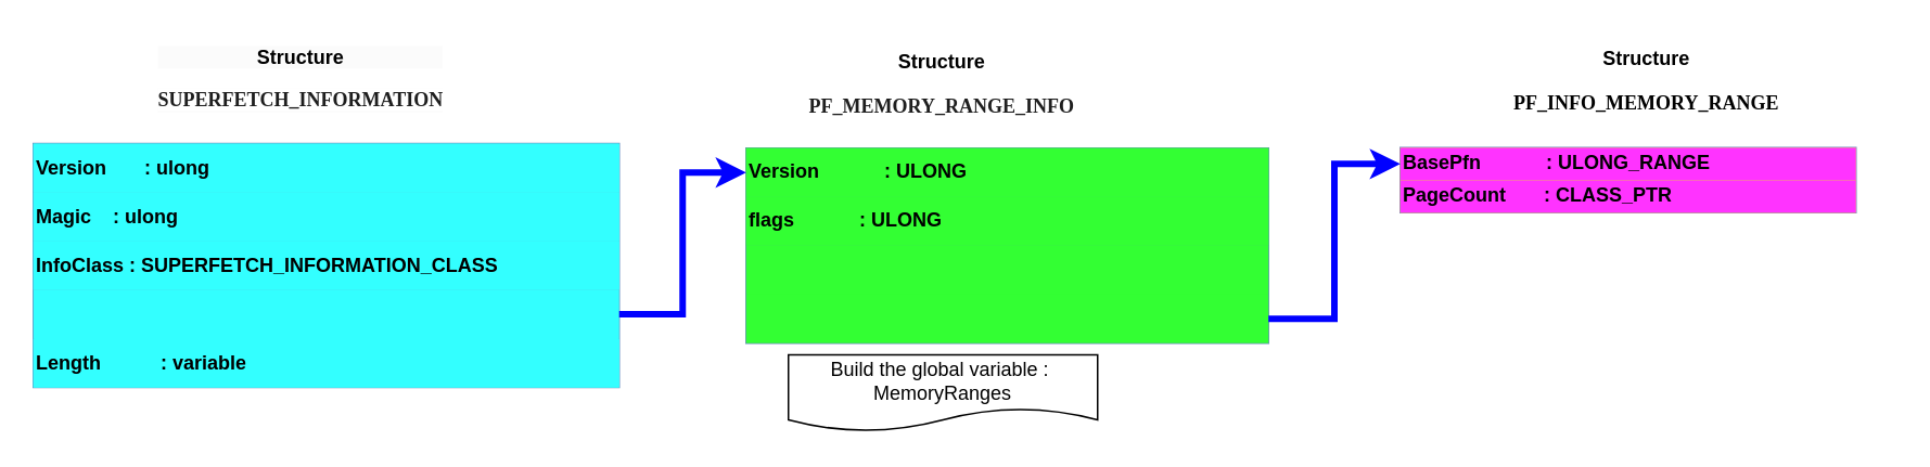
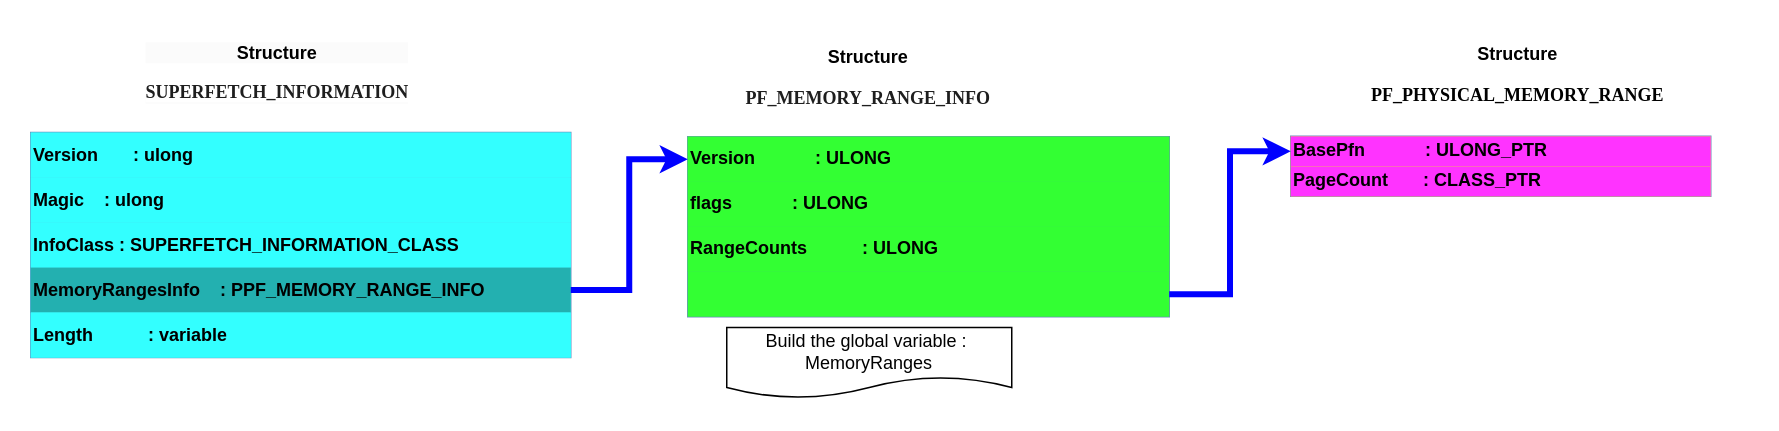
  <mxCell id="0" />
  <mxCell id="1" parent="0" />
  <mxCell id="2" value="" style="group" vertex="1" connectable="0" parent="1"><mxGeometry x="884" y="20.24" width="280" height="113" as="geometry" /></mxCell>
  <mxCell id="3" value="" style="shape=table;html=1;whiteSpace=wrap;startSize=0;container=1;collapsible=0;childLayout=tableLayout;fontStyle=1;align=left;fillColor=#FFFF00;strokeColor=#6c8ebf;fontColor=#000000;" vertex="1" parent="2"><mxGeometry x="-24" y="70" width="280" height="40" as="geometry" /></mxCell>
  <mxCell id="4" value="" style="shape=partialRectangle;html=1;whiteSpace=wrap;collapsible=0;dropTarget=0;pointerEvents=0;fillColor=#FFFF00;top=0;left=0;bottom=0;right=0;points=[[0,0.5],[1,0.5]];portConstraint=eastwest;fontStyle=1;align=left;fontColor=#000000;" vertex="1" parent="3"><mxGeometry width="280" height="20" as="geometry" /></mxCell>
- <mxCell id="5" value="&lt;div&gt;BasePfn&amp;nbsp; &amp;nbsp; &amp;nbsp; &amp;nbsp; &amp;nbsp; &amp;nbsp; : ULONG_RANGE&lt;/div&gt;" style="shape=partialRectangle;html=1;whiteSpace=wrap;connectable=0;fillColor=#FF33FF;top=0;left=0;bottom=0;right=0;overflow=hidden;strokeColor=#001DBC;fontColor=#000000;fontStyle=1;align=left;" vertex="1" parent="4"><mxGeometry width="280" height="20" as="geometry"><mxRectangle width="280" height="20" as="alternateBounds" /></mxGeometry></mxCell>
+ <mxCell id="5" value="&lt;div&gt;BasePfn&amp;nbsp; &amp;nbsp; &amp;nbsp; &amp;nbsp; &amp;nbsp; &amp;nbsp; : ULONG_PTR&lt;/div&gt;" style="shape=partialRectangle;html=1;whiteSpace=wrap;connectable=0;fillColor=#FF33FF;top=0;left=0;bottom=0;right=0;overflow=hidden;strokeColor=#001DBC;fontColor=#000000;fontStyle=1;align=left;" vertex="1" parent="4"><mxGeometry width="280" height="20" as="geometry"><mxRectangle width="280" height="20" as="alternateBounds" /></mxGeometry></mxCell>
  <mxCell id="6" value="" style="shape=partialRectangle;html=1;whiteSpace=wrap;collapsible=0;dropTarget=0;pointerEvents=0;fillColor=#FFFF00;top=0;left=0;bottom=0;right=0;points=[[0,0.5],[1,0.5]];portConstraint=eastwest;fontStyle=1;align=left;fontColor=#000000;" vertex="1" parent="3"><mxGeometry y="20" width="280" height="20" as="geometry" /></mxCell>
  <mxCell id="7" value="&lt;div&gt;PageCount&amp;nbsp; &amp;nbsp; &amp;nbsp; &amp;nbsp;: CLASS_PTR&lt;br&gt;&lt;/div&gt;" style="shape=partialRectangle;html=1;whiteSpace=wrap;connectable=0;fillColor=#FF33FF;top=0;left=0;bottom=0;right=0;overflow=hidden;strokeColor=#001DBC;fontStyle=1;fontColor=#000000;align=left;" vertex="1" parent="6"><mxGeometry width="280" height="20" as="geometry"><mxRectangle width="280" height="20" as="alternateBounds" /></mxGeometry></mxCell>
- <mxCell id="8" value="&lt;div style=&quot;font-size: 12px;&quot;&gt;Structure&lt;/div&gt;&lt;div style=&quot;font-size: 12px;&quot;&gt;&lt;pre style=&quot;font-family: Consolas; font-size: 12px;&quot;&gt;PF_INFO_MEMORY_RANGE&lt;/pre&gt;&lt;/div&gt;" style="text;strokeColor=none;fillColor=none;html=1;fontSize=12;fontStyle=1;verticalAlign=middle;align=center;" vertex="1" parent="2"><mxGeometry x="49.999" width="153.548" height="70" as="geometry" /></mxCell>
+ <mxCell id="8" value="&lt;div style=&quot;font-size: 12px;&quot;&gt;Structure&lt;/div&gt;&lt;div style=&quot;font-size: 12px;&quot;&gt;&lt;pre style=&quot;font-family: Consolas; font-size: 12px;&quot;&gt;PF_PHYSICAL_MEMORY_RANGE&lt;/pre&gt;&lt;/div&gt;" style="text;strokeColor=none;fillColor=none;html=1;fontSize=12;fontStyle=1;verticalAlign=middle;align=center;" vertex="1" parent="2"><mxGeometry x="49.999" width="153.548" height="70" as="geometry" /></mxCell>
  <mxCell id="9" value="" style="shape=table;html=1;whiteSpace=wrap;startSize=0;container=1;collapsible=0;childLayout=tableLayout;fontStyle=1;align=left;fillColor=#33FFFF;strokeColor=#6c8ebf;fontColor=#000000;" vertex="1" parent="1"><mxGeometry x="20" y="87.74" width="360" height="150" as="geometry" /></mxCell>
  <mxCell id="10" value="" style="shape=partialRectangle;html=1;whiteSpace=wrap;collapsible=0;dropTarget=0;pointerEvents=0;fillColor=#33FFFF;top=0;left=0;bottom=0;right=0;points=[[0,0.5],[1,0.5]];portConstraint=eastwest;fontStyle=1;align=left;fontColor=#000000;" vertex="1" parent="9"><mxGeometry width="360" height="30" as="geometry" /></mxCell>
  <mxCell id="11" value="&lt;div&gt;Version&amp;nbsp; &amp;nbsp; &amp;nbsp; &amp;nbsp;: ulong&lt;/div&gt;" style="shape=partialRectangle;html=1;whiteSpace=wrap;connectable=0;fillColor=#33FFFF;top=0;left=0;bottom=0;right=0;overflow=hidden;strokeColor=#001DBC;fontColor=#000000;fontStyle=1;align=left;" vertex="1" parent="10"><mxGeometry width="360" height="30" as="geometry"><mxRectangle width="360" height="30" as="alternateBounds" /></mxGeometry></mxCell>
  <mxCell id="12" value="" style="shape=partialRectangle;html=1;whiteSpace=wrap;collapsible=0;dropTarget=0;pointerEvents=0;fillColor=#33FFFF;top=0;left=0;bottom=0;right=0;points=[[0,0.5],[1,0.5]];portConstraint=eastwest;fontStyle=1;align=left;fontColor=#000000;" vertex="1" parent="9"><mxGeometry y="30" width="360" height="30" as="geometry" /></mxCell>
  <mxCell id="13" value="&lt;div&gt;Magic&amp;nbsp;&amp;nbsp;&amp;nbsp; : ulong&lt;br&gt;&lt;/div&gt;" style="shape=partialRectangle;html=1;whiteSpace=wrap;connectable=0;fillColor=#33FFFF;top=0;left=0;bottom=0;right=0;overflow=hidden;strokeColor=#001DBC;fontStyle=1;fontColor=#000000;align=left;" vertex="1" parent="12"><mxGeometry width="360" height="30" as="geometry"><mxRectangle width="360" height="30" as="alternateBounds" /></mxGeometry></mxCell>
  <mxCell id="14" value="" style="shape=partialRectangle;html=1;whiteSpace=wrap;collapsible=0;dropTarget=0;pointerEvents=0;fillColor=#33FFFF;top=0;left=0;bottom=0;right=0;points=[[0,0.5],[1,0.5]];portConstraint=eastwest;fontStyle=1;align=left;fontColor=#000000;" vertex="1" parent="9"><mxGeometry y="60" width="360" height="30" as="geometry" /></mxCell>
  <mxCell id="15" value="InfoClass : SUPERFETCH_INFORMATION_CLASS" style="shape=partialRectangle;html=1;whiteSpace=wrap;connectable=0;fillColor=#33FFFF;top=0;left=0;bottom=0;right=0;overflow=hidden;strokeColor=#001DBC;fontColor=#000000;fontStyle=1;align=left;" vertex="1" parent="14"><mxGeometry width="360" height="30" as="geometry"><mxRectangle width="360" height="30" as="alternateBounds" /></mxGeometry></mxCell>
  <mxCell id="16" style="shape=partialRectangle;html=1;whiteSpace=wrap;collapsible=0;dropTarget=0;pointerEvents=0;fillColor=#33FFFF;top=0;left=0;bottom=0;right=0;points=[[0,0.5],[1,0.5]];portConstraint=eastwest;fontStyle=1;align=left;fontColor=#000000;" vertex="1" parent="9"><mxGeometry y="90" width="360" height="30" as="geometry" /></mxCell>
+ <mxCell id="17" value="MemoryRangesInfo&amp;nbsp; &amp;nbsp; :&amp;nbsp;PPF_MEMORY_RANGE_INFO" style="shape=partialRectangle;html=1;whiteSpace=wrap;connectable=0;fillColor=#23B0B0;top=0;left=0;bottom=0;right=0;overflow=hidden;strokeColor=#001DBC;fontStyle=1;fontColor=#000000;align=left;" vertex="1" parent="16"><mxGeometry width="360" height="30" as="geometry"><mxRectangle width="360" height="30" as="alternateBounds" /></mxGeometry></mxCell>
  <mxCell id="18" style="shape=partialRectangle;html=1;whiteSpace=wrap;collapsible=0;dropTarget=0;pointerEvents=0;fillColor=#33FFFF;top=0;left=0;bottom=0;right=0;points=[[0,0.5],[1,0.5]];portConstraint=eastwest;fontStyle=1;align=left;fontColor=#000000;" vertex="1" parent="9"><mxGeometry y="120" width="360" height="30" as="geometry" /></mxCell>
  <mxCell id="19" value="Length&amp;nbsp; &amp;nbsp; &amp;nbsp; &amp;nbsp; &amp;nbsp; &amp;nbsp;: variable" style="shape=partialRectangle;html=1;whiteSpace=wrap;connectable=0;fillColor=#33FFFF;top=0;left=0;bottom=0;right=0;overflow=hidden;strokeColor=#001DBC;fontColor=#000000;fontStyle=1;align=left;" vertex="1" parent="18"><mxGeometry width="360" height="30" as="geometry"><mxRectangle width="360" height="30" as="alternateBounds" /></mxGeometry></mxCell>
  <mxCell id="20" value="&lt;div style=&quot;border-color: var(--border-color); color: rgb(0, 0, 0); font-family: Helvetica; font-size: 12px; font-style: normal; font-variant-ligatures: normal; font-variant-caps: normal; font-weight: 700; letter-spacing: normal; orphans: 2; text-align: center; text-indent: 0px; text-transform: none; widows: 2; word-spacing: 0px; -webkit-text-stroke-width: 0px; background-color: rgb(251, 251, 251); text-decoration-thickness: initial; text-decoration-style: initial; text-decoration-color: initial;&quot;&gt;Structure&lt;/div&gt;&lt;div style=&quot;border-color: var(--border-color); color: rgb(0, 0, 0); font-family: Helvetica; font-size: 12px; font-style: normal; font-variant-ligatures: normal; font-variant-caps: normal; font-weight: 700; letter-spacing: normal; orphans: 2; text-align: center; text-indent: 0px; text-transform: none; widows: 2; word-spacing: 0px; -webkit-text-stroke-width: 0px; background-color: rgb(251, 251, 251); text-decoration-thickness: initial; text-decoration-style: initial; text-decoration-color: initial;&quot;&gt;&lt;pre style=&quot;border-color: var(--border-color);&quot;&gt;&lt;span style=&quot;border-color: var(--border-color); background-color: rgb(255, 255, 255);&quot;&gt;&lt;font color=&quot;#1e1e1e&quot; face=&quot;Consolas&quot; style=&quot;border-color: var(--border-color);&quot;&gt;SUPERFETCH_INFORMATION&lt;/font&gt;&lt;/span&gt;&lt;/pre&gt;&lt;/div&gt;" style="text;whiteSpace=wrap;html=1;" vertex="1" parent="1"><mxGeometry x="95" y="20.74" width="210" height="90" as="geometry" /></mxCell>
  <mxCell id="21" value="" style="shape=table;html=1;whiteSpace=wrap;startSize=0;container=1;collapsible=0;childLayout=tableLayout;fontStyle=1;align=left;fillColor=#33FF33;strokeColor=#6c8ebf;fontColor=#000000;" vertex="1" parent="1"><mxGeometry x="458" y="90.48" width="321" height="120" as="geometry" /></mxCell>
  <mxCell id="22" value="" style="shape=partialRectangle;html=1;whiteSpace=wrap;collapsible=0;dropTarget=0;pointerEvents=0;fillColor=#33FF33;top=0;left=0;bottom=0;right=0;points=[[0,0.5],[1,0.5]];portConstraint=eastwest;fontStyle=1;align=left;fontColor=#000000;" vertex="1" parent="21"><mxGeometry width="321" height="30" as="geometry" /></mxCell>
  <mxCell id="23" value="&lt;div&gt;Version&amp;nbsp; &amp;nbsp; &amp;nbsp; &amp;nbsp; &amp;nbsp; &amp;nbsp; : ULONG&lt;/div&gt;" style="shape=partialRectangle;html=1;whiteSpace=wrap;connectable=0;fillColor=#33FF33;top=0;left=0;bottom=0;right=0;overflow=hidden;strokeColor=#001DBC;fontColor=#000000;fontStyle=1;align=left;" vertex="1" parent="22"><mxGeometry width="321" height="30" as="geometry"><mxRectangle width="321" height="30" as="alternateBounds" /></mxGeometry></mxCell>
  <mxCell id="24" value="" style="shape=partialRectangle;html=1;whiteSpace=wrap;collapsible=0;dropTarget=0;pointerEvents=0;fillColor=#33FF33;top=0;left=0;bottom=0;right=0;points=[[0,0.5],[1,0.5]];portConstraint=eastwest;fontStyle=1;align=left;fontColor=#000000;" vertex="1" parent="21"><mxGeometry y="30" width="321" height="30" as="geometry" /></mxCell>
  <mxCell id="25" value="&lt;div&gt;flags&amp;nbsp; &amp;nbsp; &amp;nbsp; &amp;nbsp; &amp;nbsp; &amp;nbsp; : ULONG&lt;br&gt;&lt;/div&gt;" style="shape=partialRectangle;html=1;whiteSpace=wrap;connectable=0;fillColor=#33FF33;top=0;left=0;bottom=0;right=0;overflow=hidden;strokeColor=#001DBC;fontStyle=1;fontColor=#000000;align=left;" vertex="1" parent="24"><mxGeometry width="321" height="30" as="geometry"><mxRectangle width="321" height="30" as="alternateBounds" /></mxGeometry></mxCell>
  <mxCell id="26" value="" style="shape=partialRectangle;html=1;whiteSpace=wrap;collapsible=0;dropTarget=0;pointerEvents=0;fillColor=#33FF33;top=0;left=0;bottom=0;right=0;points=[[0,0.5],[1,0.5]];portConstraint=eastwest;fontStyle=1;align=left;fontColor=#000000;" vertex="1" parent="21"><mxGeometry y="60" width="321" height="30" as="geometry" /></mxCell>
+ <mxCell id="27" value="RangeCounts&amp;nbsp; &amp;nbsp; &amp;nbsp; &amp;nbsp; &amp;nbsp; &amp;nbsp;: ULONG" style="shape=partialRectangle;html=1;whiteSpace=wrap;connectable=0;fillColor=#33FF33;top=0;left=0;bottom=0;right=0;overflow=hidden;strokeColor=#001DBC;fontColor=#000000;fontStyle=1;align=left;" vertex="1" parent="26"><mxGeometry width="321" height="30" as="geometry"><mxRectangle width="321" height="30" as="alternateBounds" /></mxGeometry></mxCell>
  <mxCell id="28" style="shape=partialRectangle;html=1;whiteSpace=wrap;collapsible=0;dropTarget=0;pointerEvents=0;fillColor=#33FF33;top=0;left=0;bottom=0;right=0;points=[[0,0.5],[1,0.5]];portConstraint=eastwest;fontStyle=1;align=left;fontColor=#000000;" vertex="1" parent="21"><mxGeometry y="90" width="321" height="30" as="geometry" /></mxCell>
  <mxCell id="29" value="&lt;div style=&quot;font-size: 12px;&quot;&gt;Structure&lt;/div&gt;&lt;div style=&quot;&quot;&gt;&lt;pre style=&quot;&quot;&gt;&lt;font face=&quot;Consolas&quot; color=&quot;#1e1e1e&quot;&gt;PF_MEMORY_RANGE_INFO&lt;/font&gt;&lt;font face=&quot;Consolas&quot;&gt;&lt;br&gt;&lt;/font&gt;&lt;/pre&gt;&lt;/div&gt;" style="text;strokeColor=none;fillColor=none;html=1;fontSize=12;fontStyle=1;verticalAlign=middle;align=center;" vertex="1" parent="1"><mxGeometry x="462.5" y="22" width="230" height="70" as="geometry" /></mxCell>
  <mxCell id="30" value="" style="endArrow=classic;html=1;rounded=0;fontSize=12;fontColor=#000000;edgeStyle=orthogonalEdgeStyle;exitX=1;exitY=0.5;exitDx=0;exitDy=0;fillColor=#d5e8d4;strokeColor=#0000FF;strokeWidth=4;entryX=0;entryY=0.5;entryDx=0;entryDy=0;" edge="1" parent="1" source="28" target="4"><mxGeometry width="50" height="50" relative="1" as="geometry"><mxPoint x="945" y="235.18" as="sourcePoint" /><mxPoint x="986" y="10.18" as="targetPoint" /></mxGeometry></mxCell>
  <mxCell id="31" value="" style="endArrow=classic;html=1;rounded=0;fontSize=12;fontColor=#000000;edgeStyle=orthogonalEdgeStyle;exitX=1;exitY=0.5;exitDx=0;exitDy=0;fillColor=#d5e8d4;strokeColor=#0000FF;strokeWidth=4;entryX=0;entryY=0.5;entryDx=0;entryDy=0;" edge="1" parent="1" source="16" target="22"><mxGeometry width="50" height="50" relative="1" as="geometry"><mxPoint x="306" y="258.24" as="sourcePoint" /><mxPoint x="516" y="211.24" as="targetPoint" /></mxGeometry></mxCell>
  <mxCell id="32" value="Build the global variable :&amp;nbsp;&lt;br&gt;MemoryRanges" style="shape=document;whiteSpace=wrap;html=1;boundedLbl=1;" vertex="1" parent="1"><mxGeometry x="484" y="217.74" width="190" height="47" as="geometry" /></mxCell>
